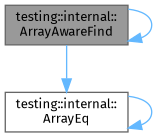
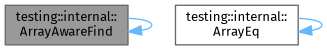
  digraph {
    rankdir=TB
    fontname="Fira Sans"
    node [fontname="Fira Sans" fontsize=10 shape=box style=filled]
    edge [color=steelblue1 fontname="Fira Sans" fontsize=10 labelfontname=Helvetica labelfontsize=10 style=solid]
    n1 [color=gray40 fillcolor=grey60 fontcolor=black height=0.2 label="testing::internal::\lArrayAwareFind" width=0.4]
    n2 [color=grey40 fillcolor=white height=0.2 label="testing::internal::\lArrayEq" width=0.4]
    n1 -> n1
-   n1 -> n2
    n2 -> n2
  }
